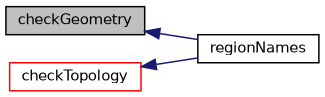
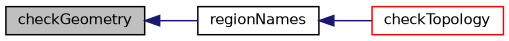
  digraph {
    rankdir=LR
    node [color=black fontname=Helvetica fontsize=10 shape=record]
    edge [color=midnightblue dir=back fontname=Helvetica fontsize=10 labelfontname=Helvetica labelfontsize=10 style=solid]
    n1 [fillcolor=grey75 fontcolor=black height=0.2 label=checkGeometry style=filled width=0.4]
    n2 [height=0.2 label=regionNames width=0.4]
    n3 [color=red height=0.2 label=checkTopology width=0.4]
    n1 -> n2
-   n3 -> n2
+   n2 -> n3
  }
